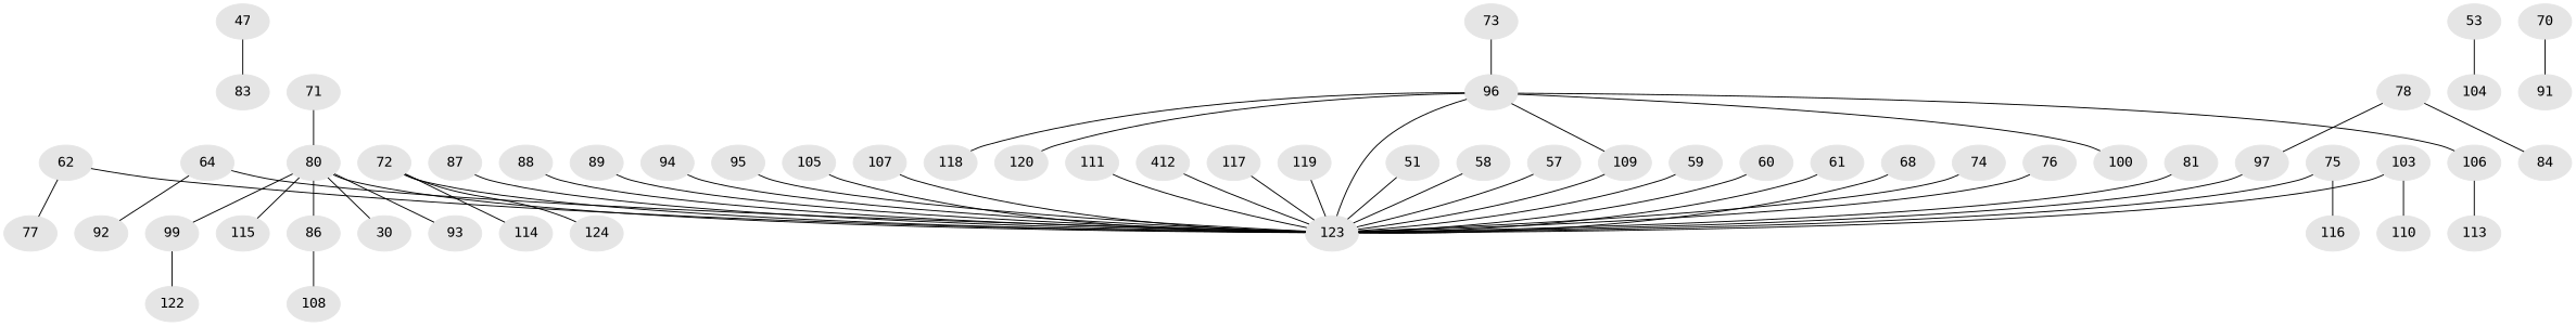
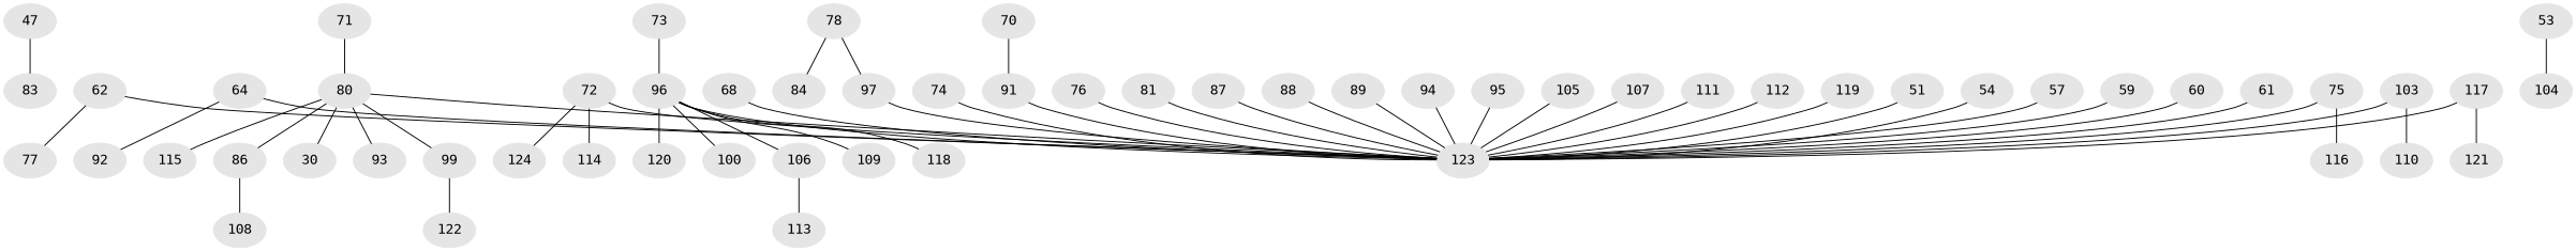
  graph {
    fontname="DejaVu Sans Mono"
    node [color=gray90 fontname="DejaVu Sans Mono" style=filled]
    edge [fontname="DejaVu Sans Mono"]
    47
    83
    123 [super="+48+50+55+27+52+58+85+45+29+49+98+39+42+44+46"]
    51
    53
    104
-   54 [label=58]
+   54
    57
    59
    60
    61
    62
    77
    n14 [label=68]
    64
    92
    91 [super="+68"]
    70
    80 [super="+18+35+23+41+79+67"]
    86
    n21 [label=30]
    93
    99
    115
    71
    72
    124
    114
    96 [super="+16+33+43"]
    100
    106
    109
    118
    120
    73
    74
    75 [super="+65"]
    116
    76
    78
    84
    97 [super="+69"]
    108
    122
    81
    87
    88
    89
    94
    95
    113
    103
    110
    105
    107
    111
-   112 [label=412]
+   112
    117
+   121
    119
    47 -- 83
    51 -- 123
    53 -- 104
    54 -- 123
    57 -- 123
    59 -- 123
    60 -- 123
    61 -- 123
    62 -- 123
    62 -- 77
    n14 -- 123
    64 -- 123
    64 -- 92
-   109 -- 123
+   91 -- 123
    70 -- 91
    80 -- 123
    80 -- 86
    80 -- n21
    80 -- 93
    80 -- 99
    80 -- 115
    86 -- 108
    99 -- 122
    71 -- 80
    72 -- 123
    72 -- 124
    72 -- 114
    96 -- 123
    96 -- 100
    96 -- 106
    96 -- 109
    96 -- 118
    96 -- 120
    106 -- 113
    73 -- 96
    74 -- 123
    75 -- 123
    75 -- 116
    76 -- 123
    78 -- 84
    78 -- 97
    97 -- 123
    81 -- 123
    87 -- 123
    88 -- 123
    89 -- 123
    94 -- 123
    95 -- 123
    103 -- 123
    103 -- 110
    105 -- 123
    107 -- 123
    111 -- 123
    112 -- 123
    117 -- 123
+   117 -- 121
    119 -- 123
  }
